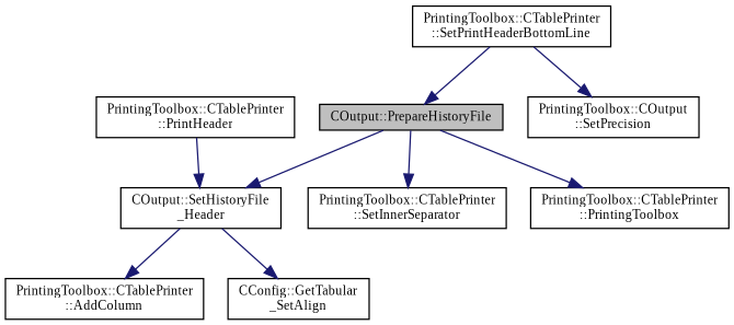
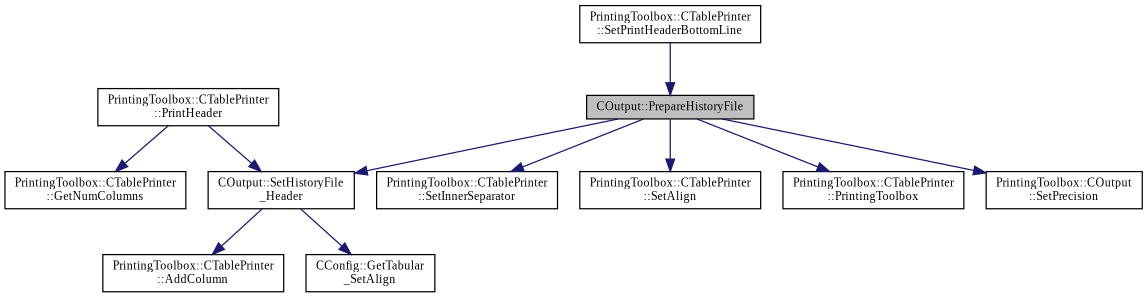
  digraph {
    fontname="Liberation Serif"
    rankdir=TB
    node [color=black fillcolor=white fontname="Liberation Serif" fontsize=10 shape=record style=filled]
    edge [color=midnightblue fontname="Liberation Serif" fontsize=10 labelfontname=Helvetica labelfontsize=10 style=solid]
    n1 [fillcolor=grey75 fontcolor=black height=0.2 label="COutput::PrepareHistoryFile" width=0.4]
    n2 [height=0.2 label="PrintingToolbox::CTablePrinter\l::SetInnerSeparator" width=0.4]
+   n3 [height=0.2 label="PrintingToolbox::CTablePrinter\l::SetAlign" width=0.4]
    n4 [height=0.2 label="PrintingToolbox::CTablePrinter\l::PrintingToolbox" width=0.4]
    n5 [height=0.2 label="PrintingToolbox::COutput\l::SetPrecision" width=0.4]
    n6 [height=0.2 label="COutput::SetHistoryFile\l_Header" width=0.4]
    n7 [height=0.2 label="PrintingToolbox::CTablePrinter\l::SetPrintHeaderBottomLine" width=0.4]
    n8 [height=0.2 label="PrintingToolbox::CTablePrinter\l::AddColumn" width=0.4]
    n9 [height=0.2 label="CConfig::GetTabular\l_SetAlign" width=0.4]
    n10 [height=0.2 label="PrintingToolbox::CTablePrinter\l::PrintHeader" width=0.4]
+   n11 [height=0.2 label="PrintingToolbox::CTablePrinter\l::GetNumColumns" width=0.4]
    n1 -> n2
+   n1 -> n3
    n1 -> n4
-   n7 -> n5
+   n1 -> n5
    n1 -> n6
    n6 -> n8
    n6 -> n9
    n7 -> n1
    n10 -> n6
+   n10 -> n11
  }
